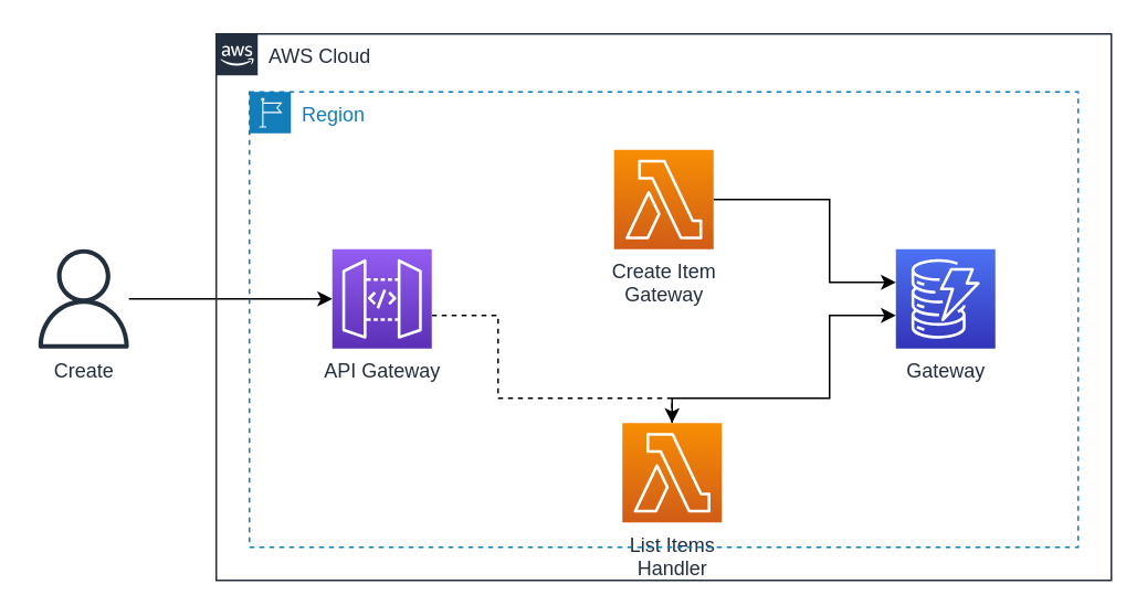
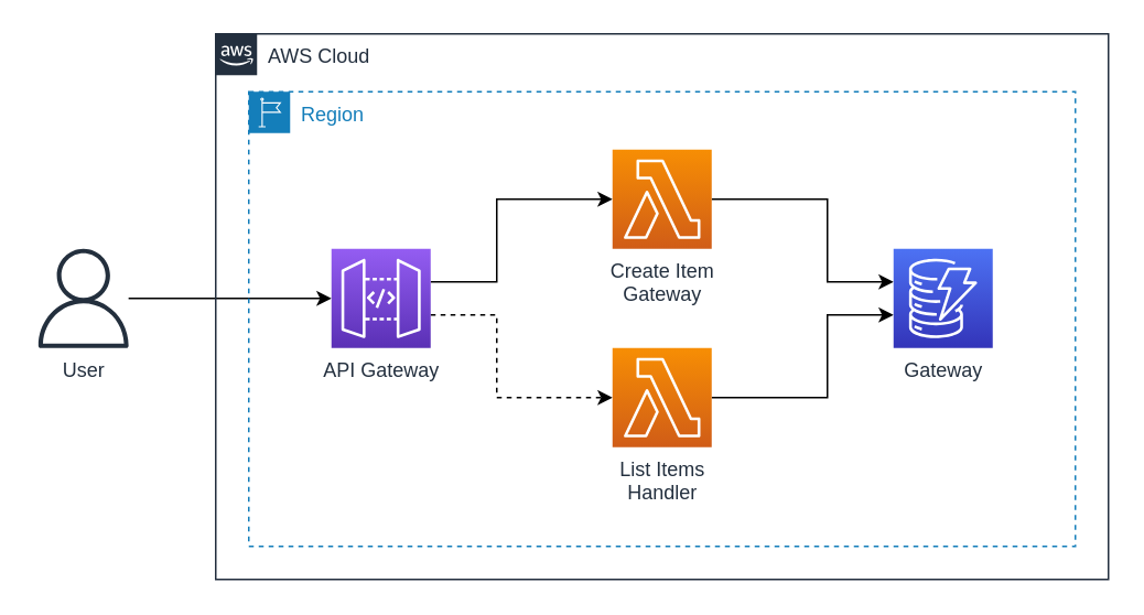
  <mxCell id="0" />
  <mxCell id="1" parent="0" />
  <mxCell id="2" style="edgeStyle=orthogonalEdgeStyle;rounded=0;orthogonalLoop=1;jettySize=auto;html=1;" edge="1" parent="1" source="3" target="13"><mxGeometry relative="1" as="geometry" /></mxCell>
- <mxCell id="3" value="Create" style="sketch=0;outlineConnect=0;fontColor=#232F3E;gradientColor=none;fillColor=#232F3D;strokeColor=none;dashed=0;verticalLabelPosition=bottom;verticalAlign=top;align=center;html=1;fontSize=12;fontStyle=0;aspect=fixed;pointerEvents=1;shape=mxgraph.aws4.user;" vertex="1" parent="1"><mxGeometry x="20" y="150" width="60" height="60" as="geometry" /></mxCell>
+ <mxCell id="3" value="User" style="sketch=0;outlineConnect=0;fontColor=#232F3E;gradientColor=none;fillColor=#232F3D;strokeColor=none;dashed=0;verticalLabelPosition=bottom;verticalAlign=top;align=center;html=1;fontSize=12;fontStyle=0;aspect=fixed;pointerEvents=1;shape=mxgraph.aws4.user;" vertex="1" parent="1"><mxGeometry x="20" y="150" width="60" height="60" as="geometry" /></mxCell>
+ <mxCell id="4" style="edgeStyle=orthogonalEdgeStyle;rounded=0;orthogonalLoop=1;jettySize=auto;html=1;" edge="1" parent="1" source="13" target="7"><mxGeometry relative="1" as="geometry"><Array as="points"><mxPoint x="300" y="170" /><mxPoint x="300" y="120" /></Array></mxGeometry></mxCell>
  <mxCell id="5" style="edgeStyle=orthogonalEdgeStyle;rounded=0;orthogonalLoop=1;jettySize=auto;html=1;dashed=1;" edge="1" parent="1" source="13" target="9"><mxGeometry relative="1" as="geometry"><Array as="points"><mxPoint x="300" y="190" /><mxPoint x="300" y="240" /></Array></mxGeometry></mxCell>
  <mxCell id="6" style="edgeStyle=orthogonalEdgeStyle;rounded=0;orthogonalLoop=1;jettySize=auto;html=1;" edge="1" parent="1" source="7" target="10"><mxGeometry relative="1" as="geometry"><Array as="points"><mxPoint x="500" y="120" /><mxPoint x="500" y="170" /></Array></mxGeometry></mxCell>
  <mxCell id="7" value="Create Item&lt;br&gt;Gateway" style="sketch=0;points=[[0,0,0],[0.25,0,0],[0.5,0,0],[0.75,0,0],[1,0,0],[0,1,0],[0.25,1,0],[0.5,1,0],[0.75,1,0],[1,1,0],[0,0.25,0],[0,0.5,0],[0,0.75,0],[1,0.25,0],[1,0.5,0],[1,0.75,0]];outlineConnect=0;fontColor=#232F3E;gradientColor=#F78E04;gradientDirection=north;fillColor=#D05C17;strokeColor=#ffffff;dashed=0;verticalLabelPosition=bottom;verticalAlign=top;align=center;html=1;fontSize=12;fontStyle=0;aspect=fixed;shape=mxgraph.aws4.resourceIcon;resIcon=mxgraph.aws4.lambda;" vertex="1" parent="1"><mxGeometry x="370" y="90" width="60" height="60" as="geometry" /></mxCell>
  <mxCell id="8" style="edgeStyle=orthogonalEdgeStyle;rounded=0;orthogonalLoop=1;jettySize=auto;html=1;" edge="1" parent="1" source="9" target="10"><mxGeometry relative="1" as="geometry"><Array as="points"><mxPoint x="500" y="240" /><mxPoint x="500" y="190" /></Array></mxGeometry></mxCell>
- <mxCell id="9" value="List Items&lt;br&gt;Handler" style="sketch=0;points=[[0,0,0],[0.25,0,0],[0.5,0,0],[0.75,0,0],[1,0,0],[0,1,0],[0.25,1,0],[0.5,1,0],[0.75,1,0],[1,1,0],[0,0.25,0],[0,0.5,0],[0,0.75,0],[1,0.25,0],[1,0.5,0],[1,0.75,0]];outlineConnect=0;fontColor=#232F3E;gradientColor=#F78E04;gradientDirection=north;fillColor=#D05C17;strokeColor=#ffffff;dashed=0;verticalLabelPosition=bottom;verticalAlign=top;align=center;html=1;fontSize=12;fontStyle=0;aspect=fixed;shape=mxgraph.aws4.resourceIcon;resIcon=mxgraph.aws4.lambda;" vertex="1" parent="1"><mxGeometry x="375" y="255" width="60" height="60" as="geometry" /></mxCell>
+ <mxCell id="9" value="List Items&lt;br&gt;Handler" style="sketch=0;points=[[0,0,0],[0.25,0,0],[0.5,0,0],[0.75,0,0],[1,0,0],[0,1,0],[0.25,1,0],[0.5,1,0],[0.75,1,0],[1,1,0],[0,0.25,0],[0,0.5,0],[0,0.75,0],[1,0.25,0],[1,0.5,0],[1,0.75,0]];outlineConnect=0;fontColor=#232F3E;gradientColor=#F78E04;gradientDirection=north;fillColor=#D05C17;strokeColor=#ffffff;dashed=0;verticalLabelPosition=bottom;verticalAlign=top;align=center;html=1;fontSize=12;fontStyle=0;aspect=fixed;shape=mxgraph.aws4.resourceIcon;resIcon=mxgraph.aws4.lambda;" vertex="1" parent="1"><mxGeometry x="370" y="210" width="60" height="60" as="geometry" /></mxCell>
  <mxCell id="10" value="Gateway" style="sketch=0;points=[[0,0,0],[0.25,0,0],[0.5,0,0],[0.75,0,0],[1,0,0],[0,1,0],[0.25,1,0],[0.5,1,0],[0.75,1,0],[1,1,0],[0,0.25,0],[0,0.5,0],[0,0.75,0],[1,0.25,0],[1,0.5,0],[1,0.75,0]];outlineConnect=0;fontColor=#232F3E;gradientColor=#4D72F3;gradientDirection=north;fillColor=#3334B9;strokeColor=#ffffff;dashed=0;verticalLabelPosition=bottom;verticalAlign=top;align=center;html=1;fontSize=12;fontStyle=0;aspect=fixed;shape=mxgraph.aws4.resourceIcon;resIcon=mxgraph.aws4.dynamodb;" vertex="1" parent="1"><mxGeometry x="540" y="150" width="60" height="60" as="geometry" /></mxCell>
  <mxCell id="11" value="AWS Cloud" style="points=[[0,0],[0.25,0],[0.5,0],[0.75,0],[1,0],[1,0.25],[1,0.5],[1,0.75],[1,1],[0.75,1],[0.5,1],[0.25,1],[0,1],[0,0.75],[0,0.5],[0,0.25]];outlineConnect=0;gradientColor=none;html=1;whiteSpace=wrap;fontSize=12;fontStyle=0;container=0;pointerEvents=0;collapsible=0;recursiveResize=0;shape=mxgraph.aws4.group;grIcon=mxgraph.aws4.group_aws_cloud_alt;strokeColor=#232F3E;fillColor=none;verticalAlign=top;align=left;spacingLeft=30;fontColor=#232F3E;dashed=0;" vertex="1" parent="1"><mxGeometry x="130" y="20" width="540" height="330" as="geometry" /></mxCell>
  <mxCell id="12" value="Region" style="points=[[0,0],[0.25,0],[0.5,0],[0.75,0],[1,0],[1,0.25],[1,0.5],[1,0.75],[1,1],[0.75,1],[0.5,1],[0.25,1],[0,1],[0,0.75],[0,0.5],[0,0.25]];outlineConnect=0;gradientColor=none;html=1;whiteSpace=wrap;fontSize=12;fontStyle=0;container=0;pointerEvents=0;collapsible=0;recursiveResize=0;shape=mxgraph.aws4.group;grIcon=mxgraph.aws4.group_region;strokeColor=#147EBA;fillColor=none;verticalAlign=top;align=left;spacingLeft=30;fontColor=#147EBA;dashed=1;" vertex="1" parent="1"><mxGeometry x="150" y="55" width="500" height="275" as="geometry" /></mxCell>
  <mxCell id="13" value="API Gateway" style="sketch=0;points=[[0,0,0],[0.25,0,0],[0.5,0,0],[0.75,0,0],[1,0,0],[0,1,0],[0.25,1,0],[0.5,1,0],[0.75,1,0],[1,1,0],[0,0.25,0],[0,0.5,0],[0,0.75,0],[1,0.25,0],[1,0.5,0],[1,0.75,0]];outlineConnect=0;fontColor=#232F3E;gradientColor=#945DF2;gradientDirection=north;fillColor=#5A30B5;strokeColor=#ffffff;dashed=0;verticalLabelPosition=bottom;verticalAlign=top;align=center;html=1;fontSize=12;fontStyle=0;aspect=fixed;shape=mxgraph.aws4.resourceIcon;resIcon=mxgraph.aws4.api_gateway;" vertex="1" parent="1"><mxGeometry x="200" y="150" width="60" height="60" as="geometry" /></mxCell>
